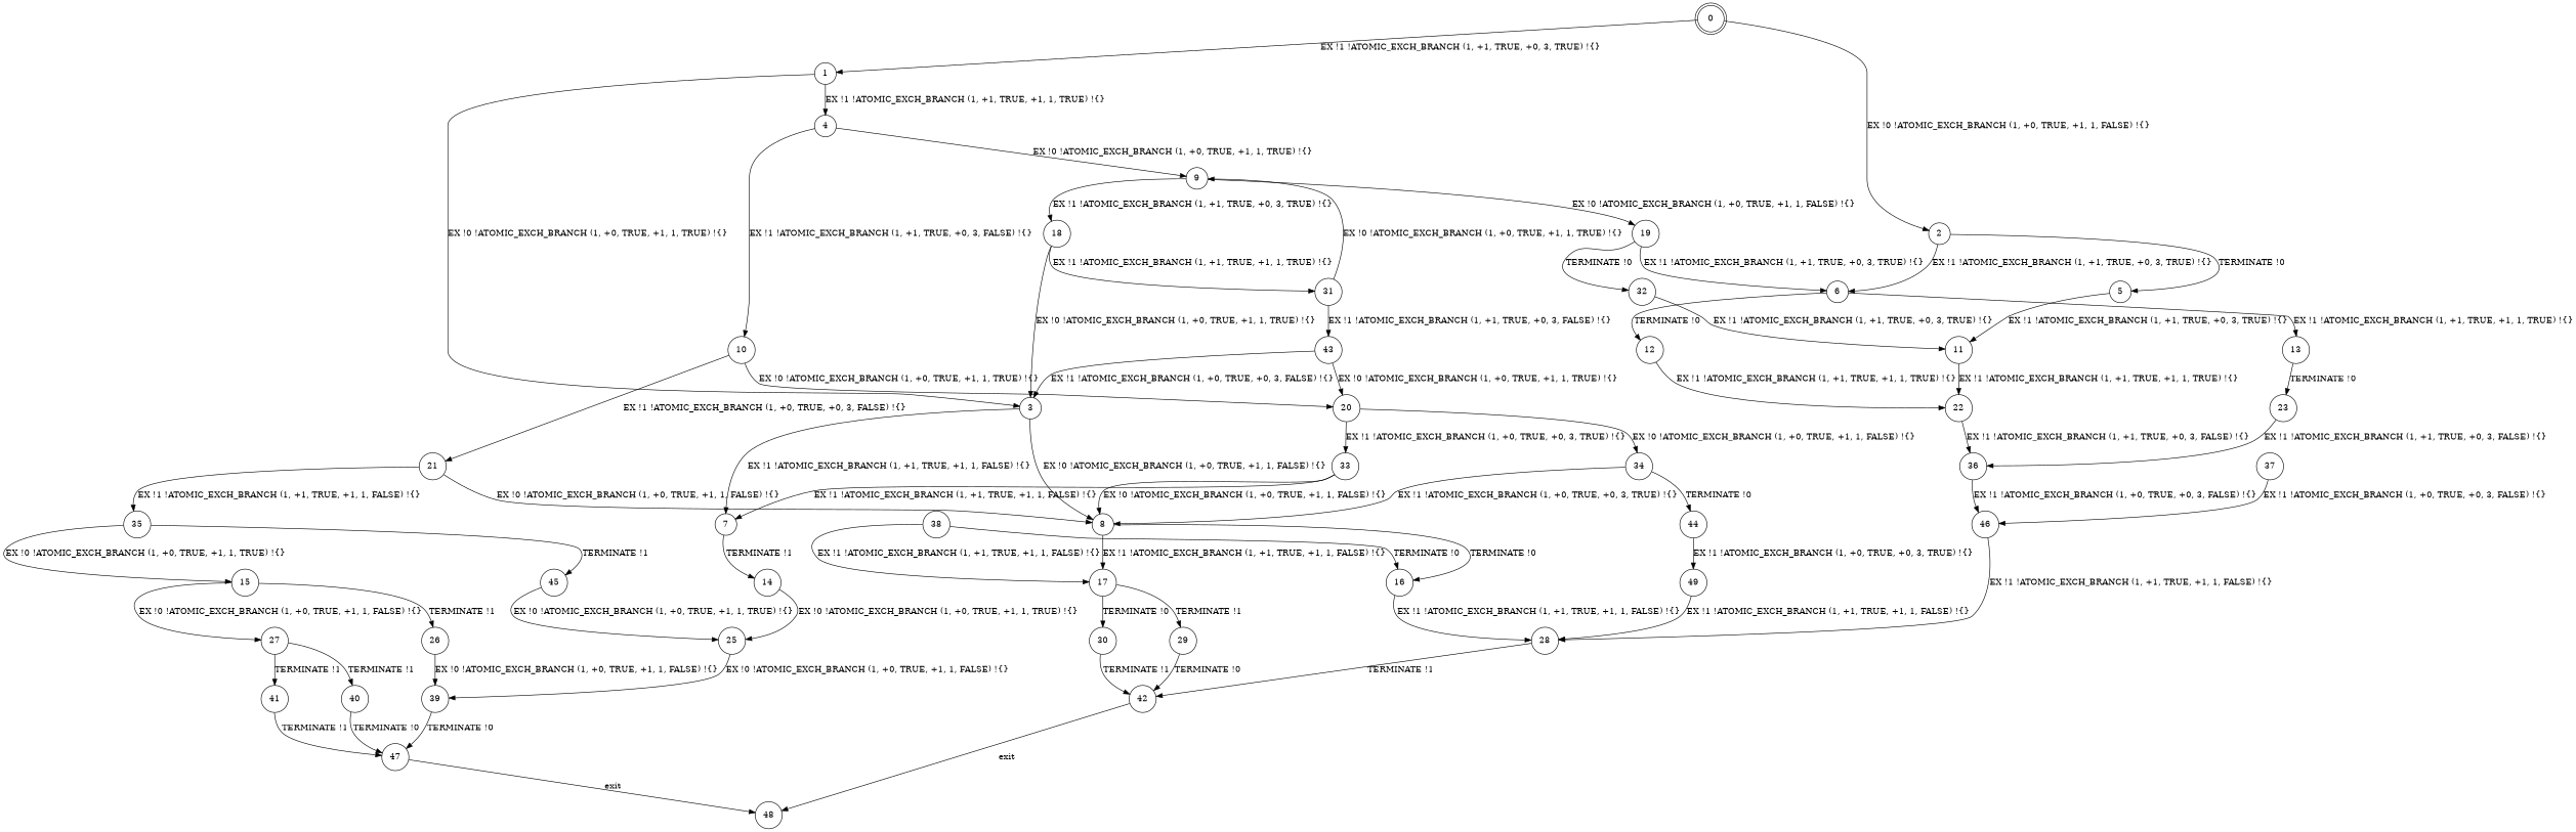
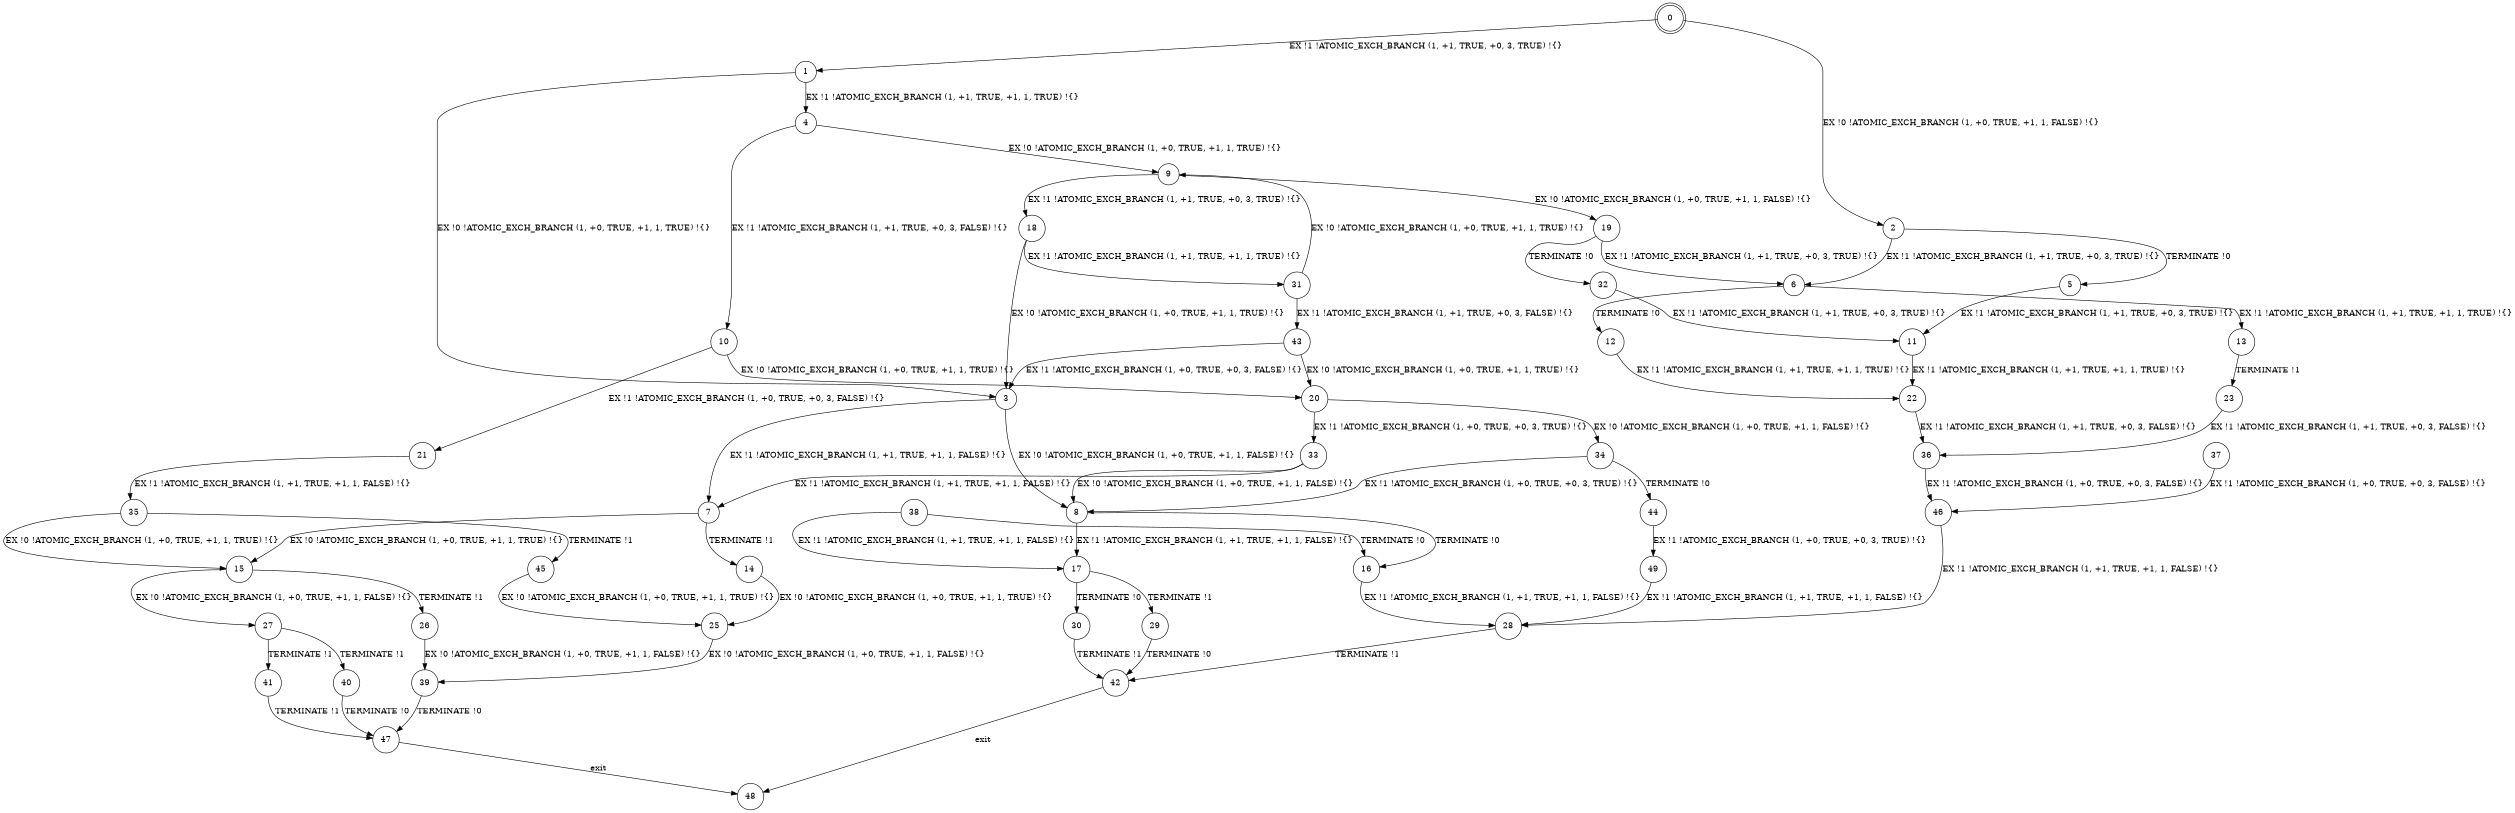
  digraph {
    node [shape=circle]
    0 [peripheries=2]
    1
    2
    3
    4
    5
    6
    7
    8
    9
    10
    11
    12
    13
    14
    15
    16
    17
    18
    19
    20
    21
    22
    23
    25
    26
    27
    28
    29
    30
    31
    32
    33
    34
    35
    36
    39
    40
    41
    42
    43
    44
    45
    46
    37
    38
    47
    48
    49
    0 -> 1 [label="EX !1 !ATOMIC_EXCH_BRANCH (1, +1, TRUE, +0, 3, TRUE) !{}"]
    0 -> 2 [label="EX !0 !ATOMIC_EXCH_BRANCH (1, +0, TRUE, +1, 1, FALSE) !{}"]
    1 -> 3 [label="EX !0 !ATOMIC_EXCH_BRANCH (1, +0, TRUE, +1, 1, TRUE) !{}"]
    1 -> 4 [label="EX !1 !ATOMIC_EXCH_BRANCH (1, +1, TRUE, +1, 1, TRUE) !{}"]
    2 -> 5 [label="TERMINATE !0"]
    2 -> 6 [label="EX !1 !ATOMIC_EXCH_BRANCH (1, +1, TRUE, +0, 3, TRUE) !{}"]
    3 -> 7 [label="EX !1 !ATOMIC_EXCH_BRANCH (1, +1, TRUE, +1, 1, FALSE) !{}"]
    3 -> 8 [label="EX !0 !ATOMIC_EXCH_BRANCH (1, +0, TRUE, +1, 1, FALSE) !{}"]
    4 -> 9 [label="EX !0 !ATOMIC_EXCH_BRANCH (1, +0, TRUE, +1, 1, TRUE) !{}"]
    4 -> 10 [label="EX !1 !ATOMIC_EXCH_BRANCH (1, +1, TRUE, +0, 3, FALSE) !{}"]
    5 -> 11 [label="EX !1 !ATOMIC_EXCH_BRANCH (1, +1, TRUE, +0, 3, TRUE) !{}"]
    6 -> 12 [label="TERMINATE !0"]
    6 -> 13 [label="EX !1 !ATOMIC_EXCH_BRANCH (1, +1, TRUE, +1, 1, TRUE) !{}"]
    7 -> 14 [label="TERMINATE !1"]
+   7 -> 15 [label="EX !0 !ATOMIC_EXCH_BRANCH (1, +0, TRUE, +1, 1, TRUE) !{}"]
    8 -> 16 [label="TERMINATE !0"]
    8 -> 17 [label="EX !1 !ATOMIC_EXCH_BRANCH (1, +1, TRUE, +1, 1, FALSE) !{}"]
    9 -> 18 [label="EX !1 !ATOMIC_EXCH_BRANCH (1, +1, TRUE, +0, 3, TRUE) !{}"]
    9 -> 19 [label="EX !0 !ATOMIC_EXCH_BRANCH (1, +0, TRUE, +1, 1, FALSE) !{}"]
    10 -> 20 [label="EX !0 !ATOMIC_EXCH_BRANCH (1, +0, TRUE, +1, 1, TRUE) !{}"]
    10 -> 21 [label="EX !1 !ATOMIC_EXCH_BRANCH (1, +0, TRUE, +0, 3, FALSE) !{}"]
    11 -> 22 [label="EX !1 !ATOMIC_EXCH_BRANCH (1, +1, TRUE, +1, 1, TRUE) !{}"]
    12 -> 22 [label="EX !1 !ATOMIC_EXCH_BRANCH (1, +1, TRUE, +1, 1, TRUE) !{}"]
-   13 -> 23 [label="TERMINATE !0"]
+   13 -> 23 [label="TERMINATE !1"]
    14 -> 25 [label="EX !0 !ATOMIC_EXCH_BRANCH (1, +0, TRUE, +1, 1, TRUE) !{}"]
    15 -> 26 [label="TERMINATE !1"]
    15 -> 27 [label="EX !0 !ATOMIC_EXCH_BRANCH (1, +0, TRUE, +1, 1, FALSE) !{}"]
    16 -> 28 [label="EX !1 !ATOMIC_EXCH_BRANCH (1, +1, TRUE, +1, 1, FALSE) !{}"]
    17 -> 29 [label="TERMINATE !1"]
    17 -> 30 [label="TERMINATE !0"]
    18 -> 3 [label="EX !0 !ATOMIC_EXCH_BRANCH (1, +0, TRUE, +1, 1, TRUE) !{}"]
    18 -> 31 [label="EX !1 !ATOMIC_EXCH_BRANCH (1, +1, TRUE, +1, 1, TRUE) !{}"]
    19 -> 6 [label="EX !1 !ATOMIC_EXCH_BRANCH (1, +1, TRUE, +0, 3, TRUE) !{}"]
    19 -> 32 [label="TERMINATE !0"]
    20 -> 33 [label="EX !1 !ATOMIC_EXCH_BRANCH (1, +0, TRUE, +0, 3, TRUE) !{}"]
    20 -> 34 [label="EX !0 !ATOMIC_EXCH_BRANCH (1, +0, TRUE, +1, 1, FALSE) !{}"]
-   21 -> 8 [label="EX !0 !ATOMIC_EXCH_BRANCH (1, +0, TRUE, +1, 1, FALSE) !{}"]
    21 -> 35 [label="EX !1 !ATOMIC_EXCH_BRANCH (1, +1, TRUE, +1, 1, FALSE) !{}"]
    22 -> 36 [label="EX !1 !ATOMIC_EXCH_BRANCH (1, +1, TRUE, +0, 3, FALSE) !{}"]
    23 -> 36 [label="EX !1 !ATOMIC_EXCH_BRANCH (1, +1, TRUE, +0, 3, FALSE) !{}"]
    25 -> 39 [label="EX !0 !ATOMIC_EXCH_BRANCH (1, +0, TRUE, +1, 1, FALSE) !{}"]
    26 -> 39 [label="EX !0 !ATOMIC_EXCH_BRANCH (1, +0, TRUE, +1, 1, FALSE) !{}"]
    27 -> 40 [label="TERMINATE !1"]
    27 -> 41 [label="TERMINATE !1"]
    28 -> 42 [label="TERMINATE !1"]
    29 -> 42 [label="TERMINATE !0"]
    30 -> 42 [label="TERMINATE !1"]
    31 -> 9 [label="EX !0 !ATOMIC_EXCH_BRANCH (1, +0, TRUE, +1, 1, TRUE) !{}"]
    31 -> 43 [label="EX !1 !ATOMIC_EXCH_BRANCH (1, +1, TRUE, +0, 3, FALSE) !{}"]
    32 -> 11 [label="EX !1 !ATOMIC_EXCH_BRANCH (1, +1, TRUE, +0, 3, TRUE) !{}"]
    33 -> 7 [label="EX !1 !ATOMIC_EXCH_BRANCH (1, +1, TRUE, +1, 1, FALSE) !{}"]
    33 -> 8 [label="EX !0 !ATOMIC_EXCH_BRANCH (1, +0, TRUE, +1, 1, FALSE) !{}"]
    34 -> 8 [label="EX !1 !ATOMIC_EXCH_BRANCH (1, +0, TRUE, +0, 3, TRUE) !{}"]
    34 -> 44 [label="TERMINATE !0"]
    35 -> 15 [label="EX !0 !ATOMIC_EXCH_BRANCH (1, +0, TRUE, +1, 1, TRUE) !{}"]
    35 -> 45 [label="TERMINATE !1"]
    36 -> 46 [label="EX !1 !ATOMIC_EXCH_BRANCH (1, +0, TRUE, +0, 3, FALSE) !{}"]
    39 -> 47 [label="TERMINATE !0"]
    40 -> 47 [label="TERMINATE !0"]
    41 -> 47 [label="TERMINATE !1"]
    42 -> 48 [label=exit]
    43 -> 3 [label="EX !1 !ATOMIC_EXCH_BRANCH (1, +0, TRUE, +0, 3, FALSE) !{}"]
    43 -> 20 [label="EX !0 !ATOMIC_EXCH_BRANCH (1, +0, TRUE, +1, 1, TRUE) !{}"]
    44 -> 49 [label="EX !1 !ATOMIC_EXCH_BRANCH (1, +0, TRUE, +0, 3, TRUE) !{}"]
    45 -> 25 [label="EX !0 !ATOMIC_EXCH_BRANCH (1, +0, TRUE, +1, 1, TRUE) !{}"]
    46 -> 28 [label="EX !1 !ATOMIC_EXCH_BRANCH (1, +1, TRUE, +1, 1, FALSE) !{}"]
    37 -> 46 [label="EX !1 !ATOMIC_EXCH_BRANCH (1, +0, TRUE, +0, 3, FALSE) !{}"]
    38 -> 16 [label="TERMINATE !0"]
    38 -> 17 [label="EX !1 !ATOMIC_EXCH_BRANCH (1, +1, TRUE, +1, 1, FALSE) !{}"]
    47 -> 48 [label=exit]
    49 -> 28 [label="EX !1 !ATOMIC_EXCH_BRANCH (1, +1, TRUE, +1, 1, FALSE) !{}"]
  }
